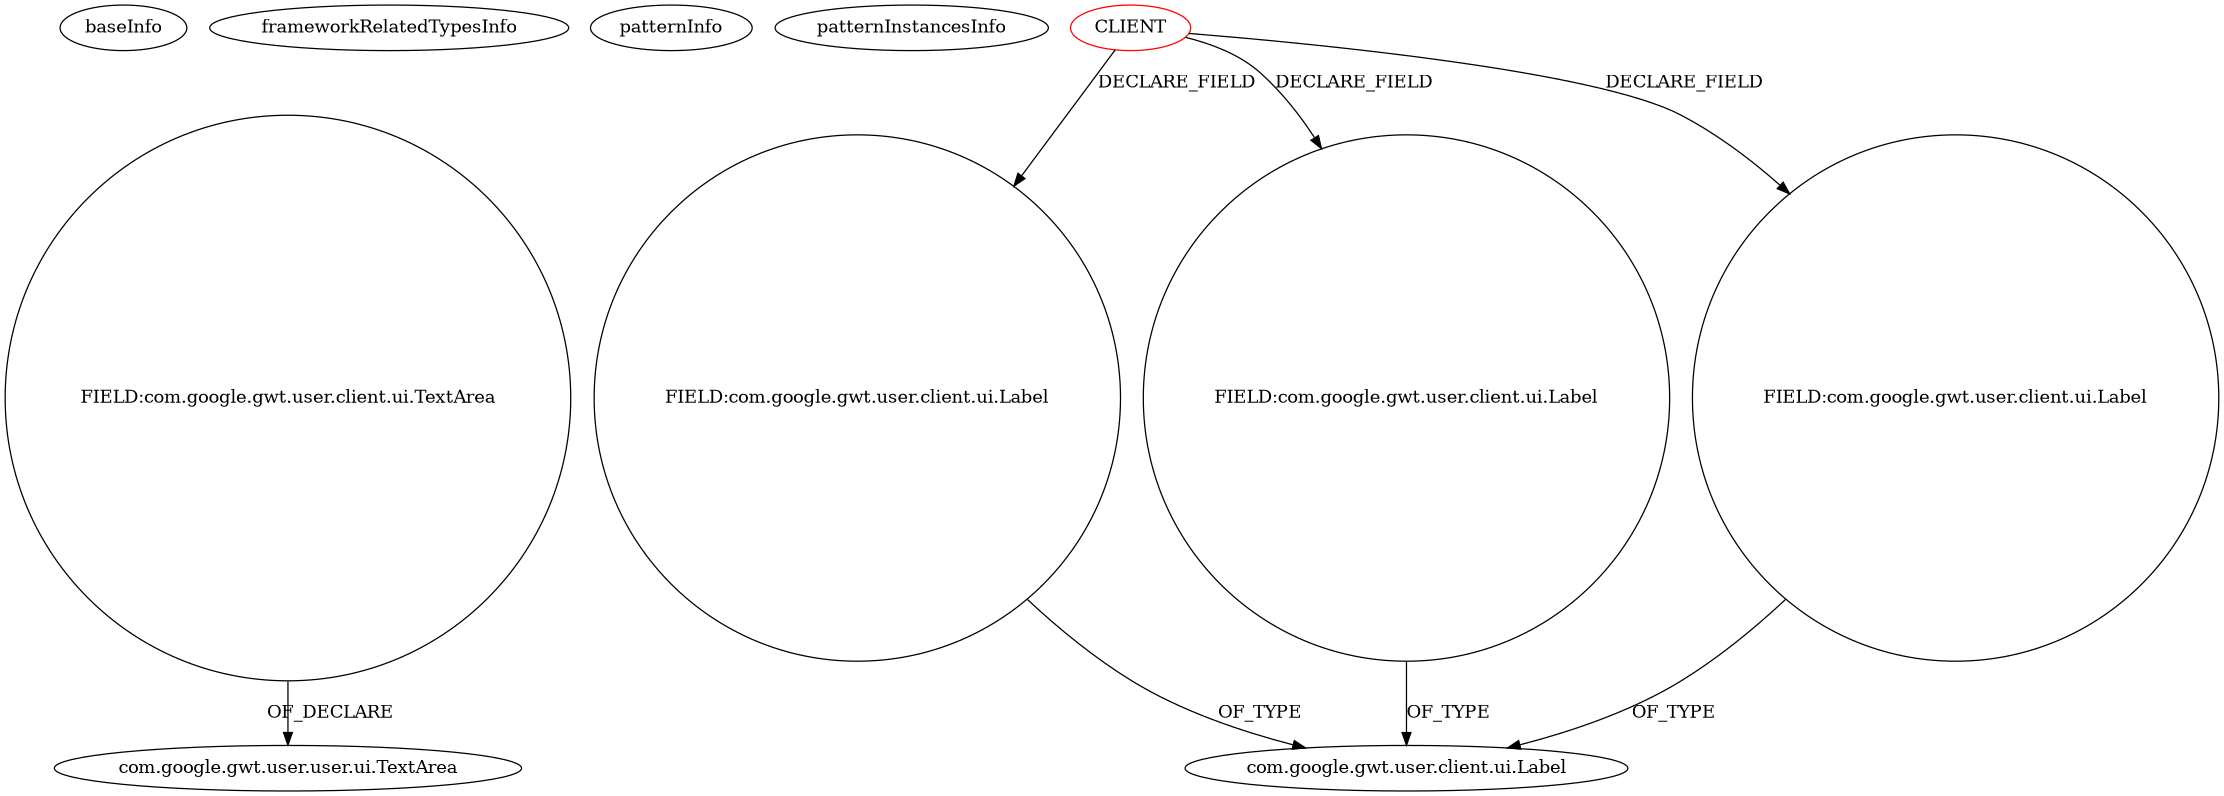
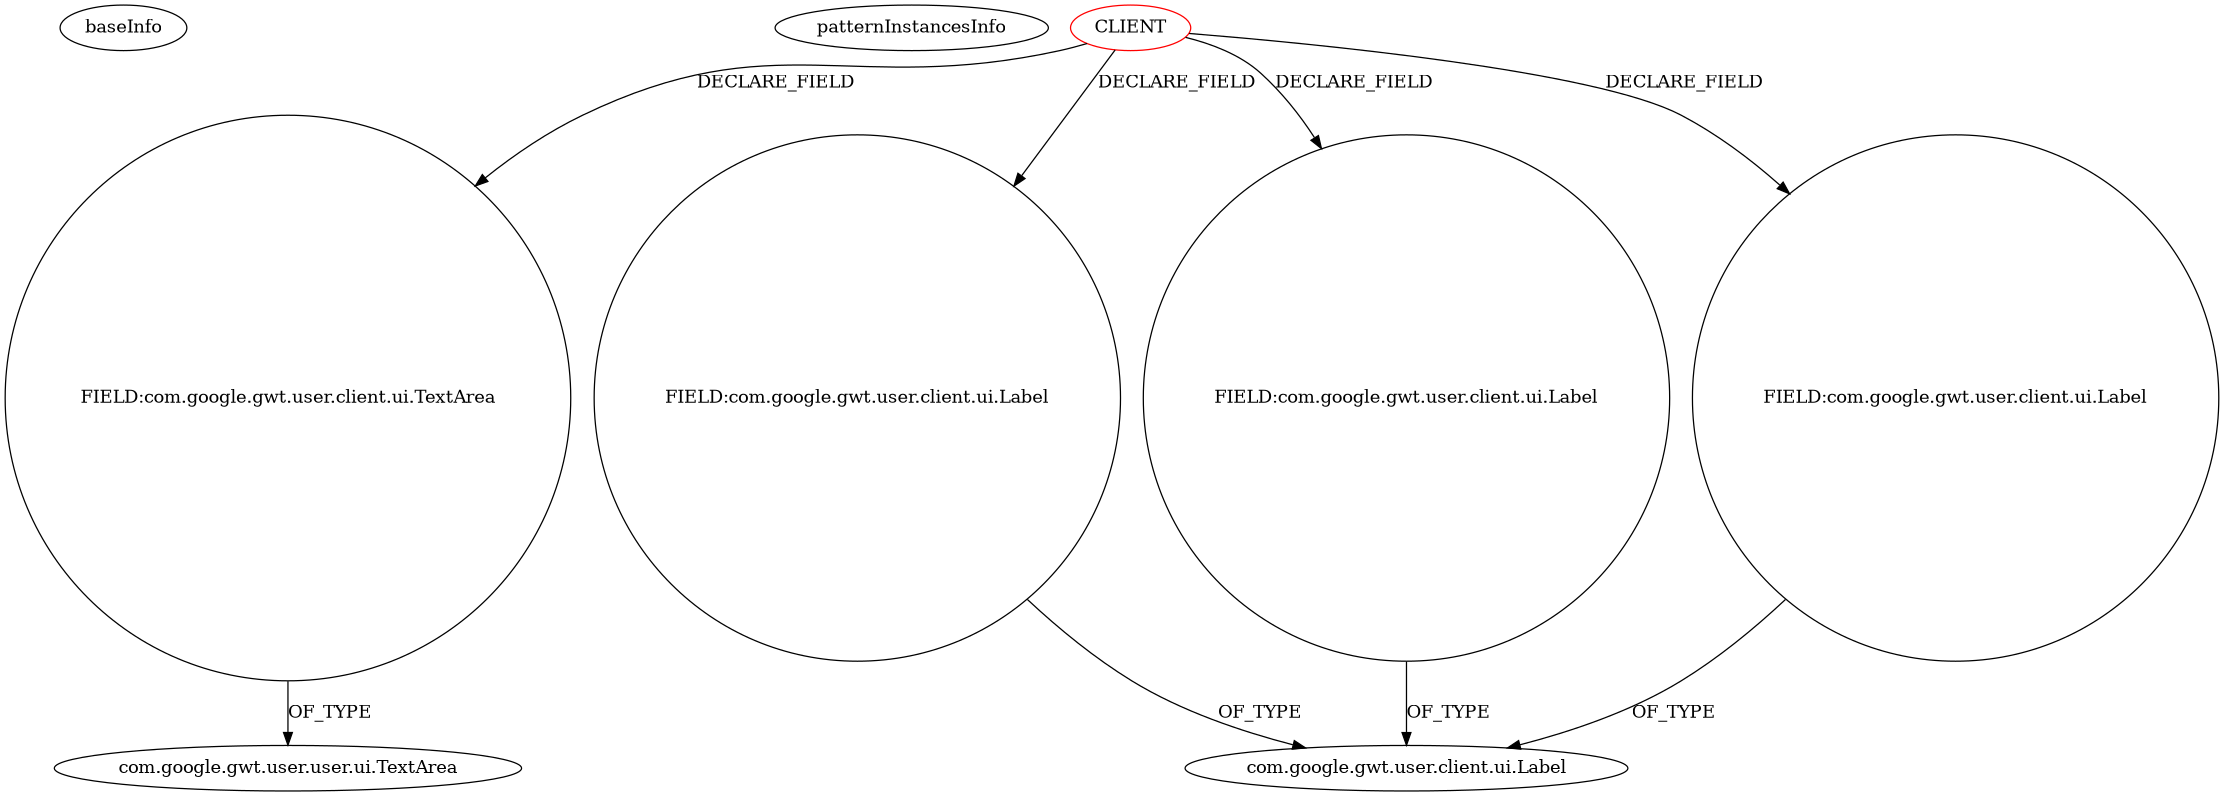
  digraph {
    node [isFrameworkType=false]
    baseInfo [category=pattern graphId=1421 isAnonymous=false possibleRelation=false isFrameworkType=""]
-   frameworkRelatedTypesInfo [isFrameworkType=""]
-   patternInfo [frequency=2.0 patternRootClient=0 isFrameworkType=""]
    patternInstancesInfo [0="michaeljank-prototype-gwt~/michaeljank-prototype-gwt/prototype-gwt-master/src/main/java/at/apa/ots/manager/frontend/client/local/page/textarea/TextArea.java~TextArea~4054" 1="akjava-WebTestMaker~/akjava-WebTestMaker/WebTestMaker-master/src/com/akjava/gwt/webtestmaker/client/WebTestMaker.java~WebTestMaker~655" isFrameworkType=""]
    n5 [label="FIELD:com.google.gwt.user.client.ui.TextArea" shape=circle vertexType=FIELD_DECLARATION]
    n6 [label="com.google.gwt.user.user.ui.TextArea" vertexType=FRAMEWORK_CLASS_TYPE]
    n7 [color=red label=CLIENT vertexType=ROOT_CLIENT_CLASS_DECLARATION]
    n8 [label="FIELD:com.google.gwt.user.client.ui.Label" shape=circle vertexType=FIELD_DECLARATION]
    n9 [label="FIELD:com.google.gwt.user.client.ui.Label" shape=circle vertexType=FIELD_DECLARATION]
    n10 [label="FIELD:com.google.gwt.user.client.ui.Label" shape=circle vertexType=FIELD_DECLARATION]
    n11 [label="com.google.gwt.user.client.ui.Label" vertexType=FRAMEWORK_CLASS_TYPE]
-   n5 -> n6 [label=OF_DECLARE]
+   n5 -> n6 [label=OF_TYPE]
+   n7 -> n5 [label=DECLARE_FIELD]
    n7 -> n8 [label=DECLARE_FIELD]
    n7 -> n9 [label=DECLARE_FIELD]
    n7 -> n10 [label=DECLARE_FIELD]
    n8 -> n11 [label=OF_TYPE]
    n9 -> n11 [label=OF_TYPE]
    n10 -> n11 [label=OF_TYPE]
  }
